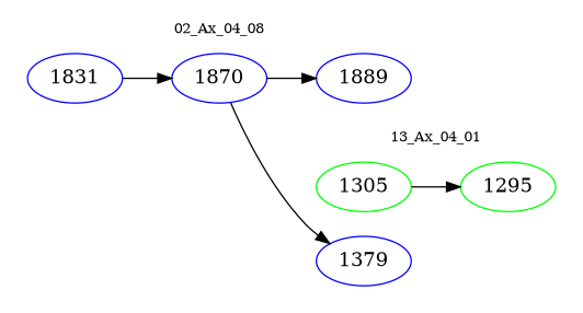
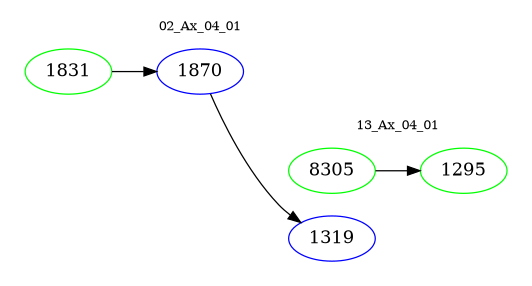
  digraph {
    rankdir=LR
    node [color=green]
    edge [color=black]
-   n1 [label=1305]
+   n1 [label=8305]
    n2 [label=1295]
-   n3 [color=blue label=1379]
-   n4 [color=blue label=1831]
+   n3 [color=blue label=1319]
+   n4 [label=1831]
    n5 [color=blue label=1870]
-   n6 [color=blue label=1889]
    subgraph cluster_1 {
      color=white
      fontsize=10
      label="13_Ax_04_01"
      n1
      n2
      n3
    }
    subgraph cluster_2 {
      color=white
      fontsize=10
-     label="02_Ax_04_08"
+     label="02_Ax_04_01"
      n4
      n5
-     n6
    }
    n1 -> n2
    n4 -> n5
    n5 -> n3
-   n5 -> n6
  }
